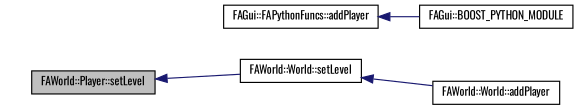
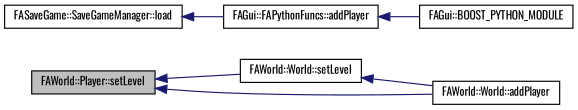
  digraph {
    fontname=Oswald
    rankdir=LR
    node [color=black fillcolor=white fontname=Oswald fontsize=10 shape=record style=filled]
    edge [color=midnightblue dir=back fontname=Oswald fontsize=10 labelfontname=Helvetica labelfontsize=10 style=solid]
    n1 [fillcolor=grey75 fontcolor=black height=0.2 label="FAWorld::Player::setLevel" width=0.4]
    n2 [height=0.2 label="FAWorld::World::setLevel" width=0.4]
    n3 [height=0.2 label="FAWorld::World::addPlayer" width=0.4]
+   n4 [height=0.2 label="FASaveGame::SaveGameManager::load" width=0.4]
    n5 [height=0.2 label="FAGui::FAPythonFuncs::addPlayer" width=0.4]
    n6 [height=0.2 label="FAGui::BOOST_PYTHON_MODULE" width=0.4]
    n1 -> n2
+   n1 -> n3
    n2 -> n3
+   n4 -> n5
    n5 -> n6
  }
